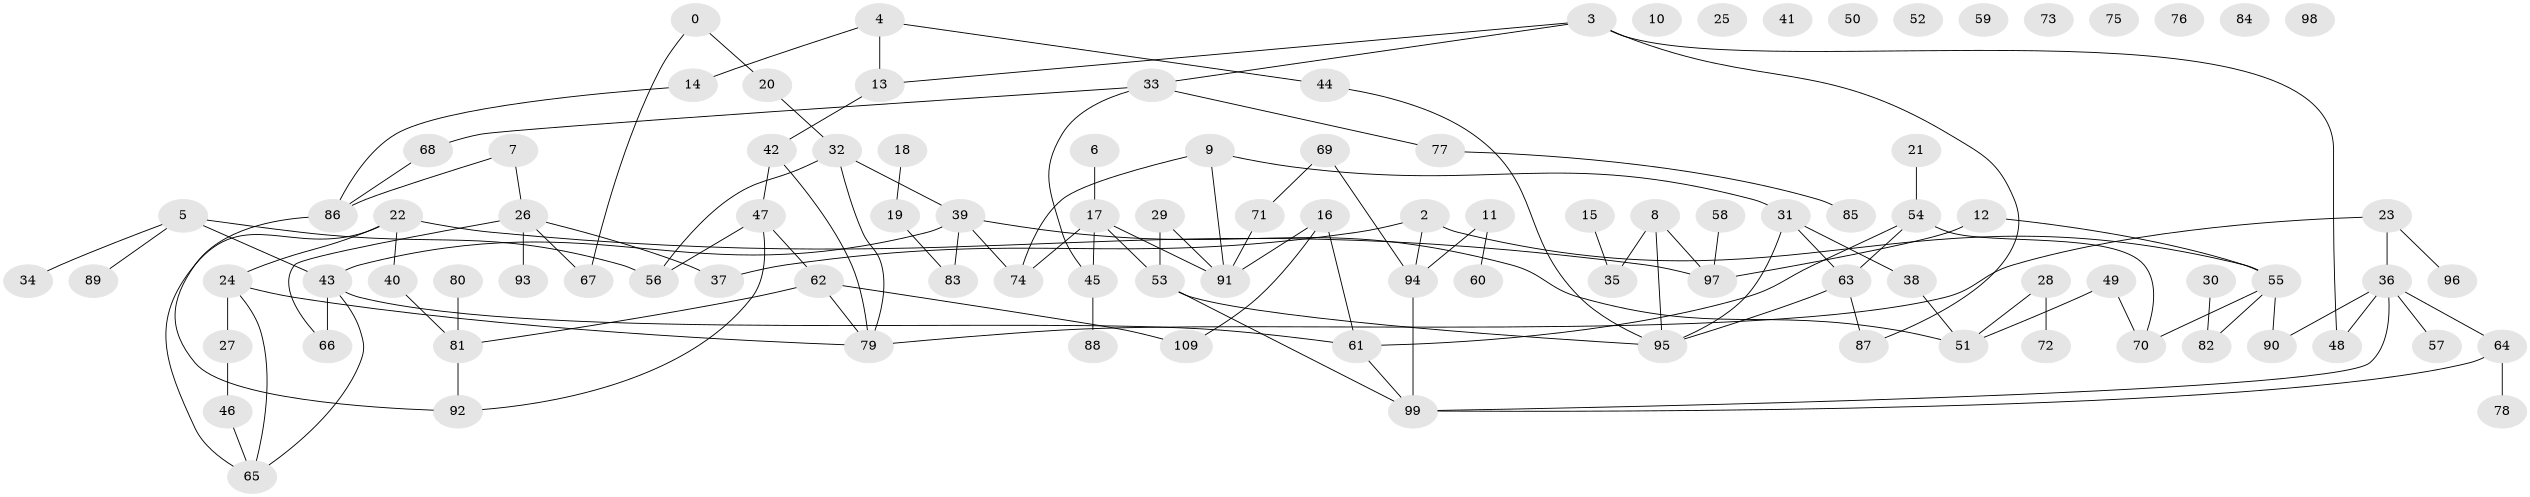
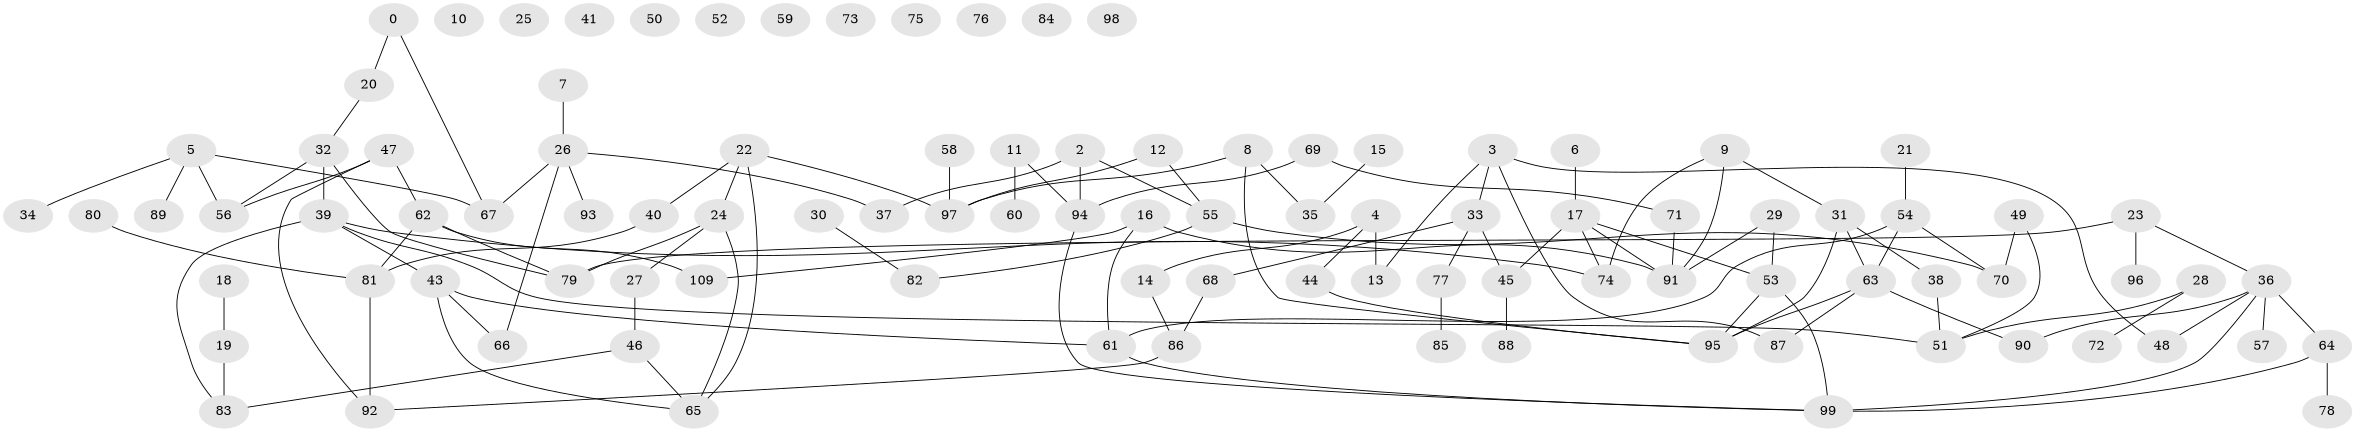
  graph {
    node [color=gray90 style=filled]
    n1 [label=0]
    20
    67
    32
    2
    37
    55
    94
    82
    90
    70
    99
    3
    13
    33
    48
    87
-   42
    45
    68
    77
    4
    14
    44
    86
    95
    5
    34
    56
    89
    6
    17
    74
    91
    53
    7
    26
    66
    93
    92
    8
    35
    97
    9
    31
    38
    63
    10
    11
    60
    12
    79
    47
    15
    16
    61
    n57 [label=109]
    88
    18
    19
    83
    39
    21
    54
    22
    24
    40
    65
    27
    81
    23
    36
    96
    57
    64
    46
    25
    28
    51
    72
    29
    30
    43
    85
    78
    41
    62
    49
    50
    52
    58
    59
    69
    71
    73
    75
    76
    80
    84
    98
    n1 -- 20
    n1 -- 67
    20 -- 32
    32 -- 56
    32 -- 79
    32 -- 39
    2 -- 37
    2 -- 55
    2 -- 94
    55 -- 82
-   55 -- 90
+   63 -- 90
    55 -- 70
    94 -- 99
    3 -- 13
    3 -- 33
    3 -- 48
    3 -- 87
-   13 -- 42
    33 -- 45
    33 -- 68
    33 -- 77
-   42 -- 79
-   42 -- 47
    45 -- 88
    68 -- 86
    77 -- 85
    4 -- 13
    4 -- 14
    4 -- 44
    14 -- 86
    44 -- 95
    86 -- 92
-   5 -- 43
+   5 -- 67
    5 -- 34
    5 -- 56
    5 -- 89
    6 -- 17
    17 -- 45
    17 -- 74
    17 -- 91
    17 -- 53
    53 -- 99
    53 -- 95
-   7 -- 86
    7 -- 26
    26 -- 67
    26 -- 37
    26 -- 66
    26 -- 93
    8 -- 95
    8 -- 35
    8 -- 97
    9 -- 74
    9 -- 91
    9 -- 31
    31 -- 95
    31 -- 38
    31 -- 63
    38 -- 51
    63 -- 87
    63 -- 95
    11 -- 94
    11 -- 60
    12 -- 55
    12 -- 97
    47 -- 56
    47 -- 92
    47 -- 62
    15 -- 35
    16 -- 91
    16 -- 61
    16 -- n57
    61 -- 99
    18 -- 19
    19 -- 83
    39 -- 74
    39 -- 83
    39 -- 51
    39 -- 43
    21 -- 54
    54 -- 70
    54 -- 63
    54 -- 61
    22 -- 97
    22 -- 24
    22 -- 40
    22 -- 65
    24 -- 79
    24 -- 65
    24 -- 27
    40 -- 81
    27 -- 46
    81 -- 92
    23 -- 79
    23 -- 36
    23 -- 96
    36 -- 90
    36 -- 99
    36 -- 48
    36 -- 57
    36 -- 64
    64 -- 99
    64 -- 78
+   46 -- 83
    46 -- 65
    28 -- 51
    28 -- 72
    29 -- 91
    29 -- 53
    30 -- 82
    43 -- 66
    43 -- 61
    43 -- 65
    62 -- 79
    62 -- n57
    62 -- 81
    49 -- 70
    49 -- 51
    58 -- 97
    69 -- 94
    69 -- 71
    71 -- 91
    80 -- 81
  }
